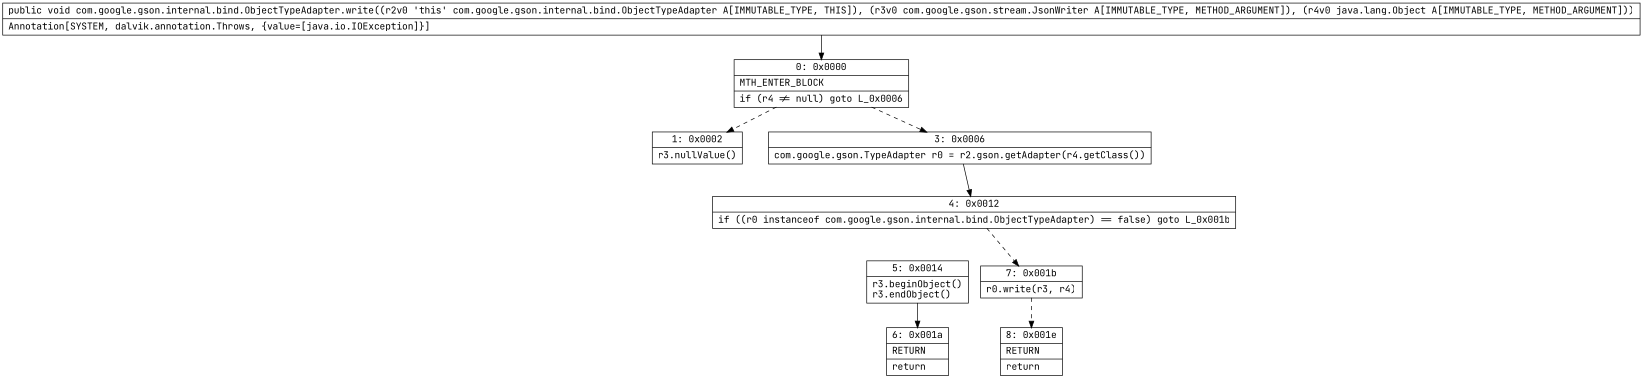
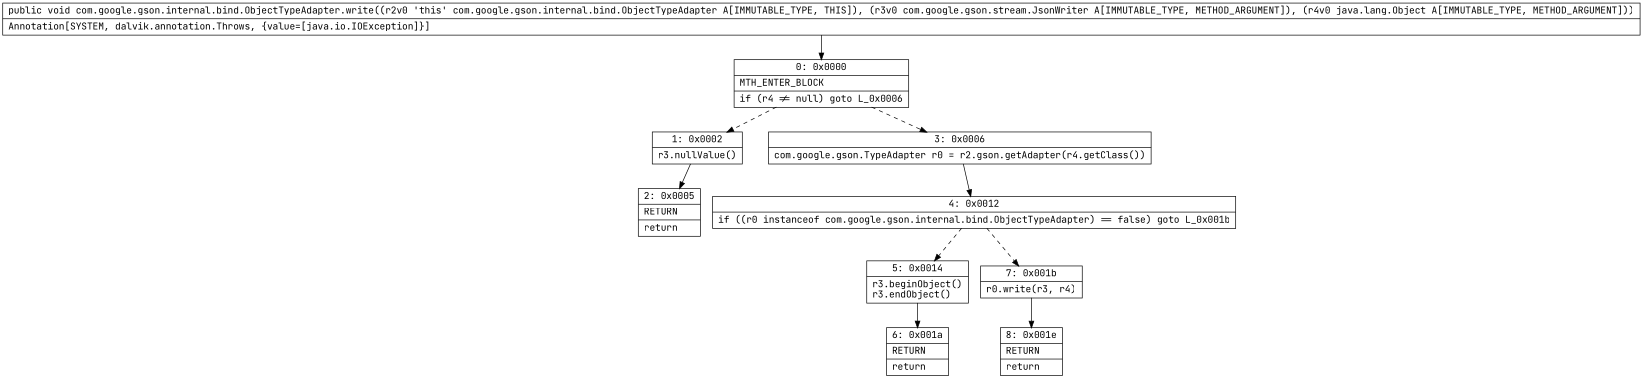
  digraph {
    fontname="JetBrains Mono"
    node [fontname="JetBrains Mono" shape=record]
    edge [fontname="JetBrains Mono"]
    n1 [label="{0\:\ 0x0000|MTH_ENTER_BLOCK\l|if (r4 != null) goto L_0x0006\l}"]
    n2 [label="{1\:\ 0x0002|r3.nullValue()\l}"]
    n3 [label="{3\:\ 0x0006|com.google.gson.TypeAdapter r0 = r2.gson.getAdapter(r4.getClass())\l}"]
+   n4 [label="{2\:\ 0x0005|RETURN\l|return\l}"]
    n5 [label="{4\:\ 0x0012|if ((r0 instanceof com.google.gson.internal.bind.ObjectTypeAdapter) == false) goto L_0x001b\l}"]
    n6 [label="{5\:\ 0x0014|r3.beginObject()\lr3.endObject()\l}"]
    n7 [label="{7\:\ 0x001b|r0.write(r3, r4)\l}"]
    n8 [label="{6\:\ 0x001a|RETURN\l|return\l}"]
    n9 [label="{8\:\ 0x001e|RETURN\l|return\l}"]
    n10 [label="{public void com.google.gson.internal.bind.ObjectTypeAdapter.write((r2v0 'this' com.google.gson.internal.bind.ObjectTypeAdapter A[IMMUTABLE_TYPE, THIS]), (r3v0 com.google.gson.stream.JsonWriter A[IMMUTABLE_TYPE, METHOD_ARGUMENT]), (r4v0 java.lang.Object A[IMMUTABLE_TYPE, METHOD_ARGUMENT]))  | Annotation[SYSTEM, dalvik.annotation.Throws, \{value=[java.io.IOException]\}]\l}"]
    n1 -> n2 [style=dashed]
    n1 -> n3 [style=dashed]
+   n2 -> n4
    n3 -> n5
+   n5 -> n6 [style=dashed]
    n5 -> n7 [style=dashed]
    n6 -> n8
-   n7 -> n9 [style=dashed]
+   n7 -> n9
    n10 -> n1
  }
